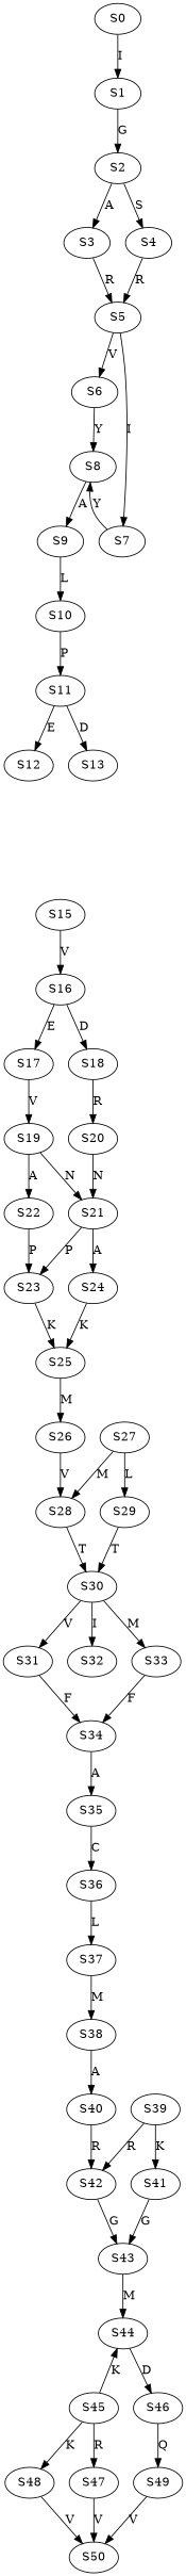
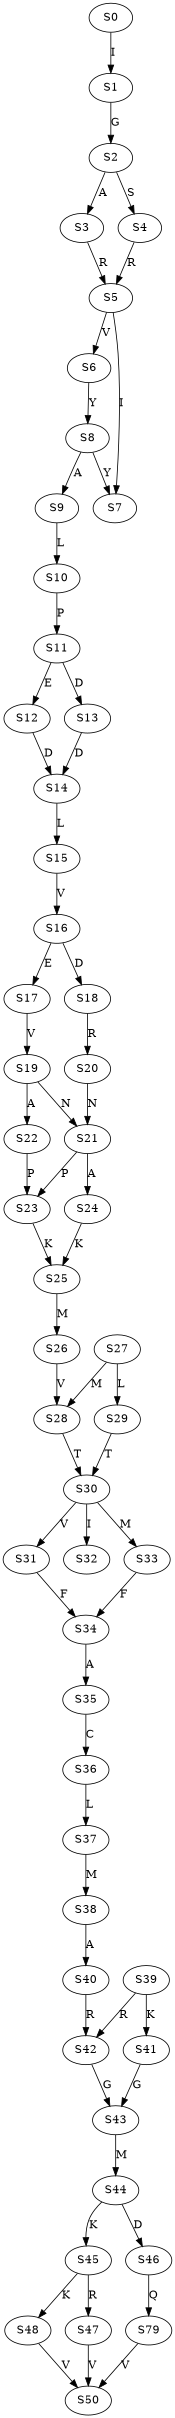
  strict digraph {
    fontname="DejaVu Serif"
    node [fontname="DejaVu Serif"]
    edge [fontname="DejaVu Serif"]
    S0
    S1
    S2
    S3
    S4
    S5
    S6
    S7
    S8
    S9
    S10
    S11
    S12
    S13
+   S14
    S15
    S16
    S17
    S18
    S19
    S20
    S21
    S22
    S23
    S24
    S25
    S26
    S28
    S27
    S29
    S30
    S31
    S32
    S33
    S34
    S35
    S36
    S37
    S38
    S40
    S39
    S41
    S42
    S43
    S44
    S45
    S46
    S47
    S48
-   S49
+   S49 [label=S79]
    S50
    S0 -> S1 [label=I]
    S1 -> S2 [label=G]
    S2 -> S3 [label=A]
    S2 -> S4 [label=S]
    S3 -> S5 [label=R]
    S4 -> S5 [label=R]
    S5 -> S6 [label=V]
    S5 -> S7 [label=I]
    S6 -> S8 [label=Y]
-   S7 -> S8 [label=Y]
+   S8 -> S7 [label=Y]
    S8 -> S9 [label=A]
    S9 -> S10 [label=L]
    S10 -> S11 [label=P]
    S11 -> S12 [label=E]
    S11 -> S13 [label=D]
+   S12 -> S14 [label=D]
+   S13 -> S14 [label=D]
+   S14 -> S15 [label=L]
    S15 -> S16 [label=V]
    S16 -> S17 [label=E]
    S16 -> S18 [label=D]
    S17 -> S19 [label=V]
    S18 -> S20 [label=R]
    S19 -> S21 [label=N]
    S19 -> S22 [label=A]
    S20 -> S21 [label=N]
    S21 -> S23 [label=P]
    S21 -> S24 [label=A]
    S22 -> S23 [label=P]
    S23 -> S25 [label=K]
    S24 -> S25 [label=K]
    S25 -> S26 [label=M]
    S26 -> S28 [label=V]
    S28 -> S30 [label=T]
    S27 -> S28 [label=M]
    S27 -> S29 [label=L]
    S29 -> S30 [label=T]
    S30 -> S31 [label=V]
    S30 -> S32 [label=I]
    S30 -> S33 [label=M]
    S31 -> S34 [label=F]
    S33 -> S34 [label=F]
    S34 -> S35 [label=A]
    S35 -> S36 [label=C]
    S36 -> S37 [label=L]
    S37 -> S38 [label=M]
    S38 -> S40 [label=A]
    S40 -> S42 [label=R]
    S39 -> S41 [label=K]
    S39 -> S42 [label=R]
    S41 -> S43 [label=G]
    S42 -> S43 [label=G]
    S43 -> S44 [label=M]
-   S45 -> S44 [label=K]
+   S44 -> S45 [label=K]
    S44 -> S46 [label=D]
    S45 -> S47 [label=R]
    S45 -> S48 [label=K]
    S46 -> S49 [label=Q]
    S47 -> S50 [label=V]
    S48 -> S50 [label=V]
    S49 -> S50 [label=V]
  }
